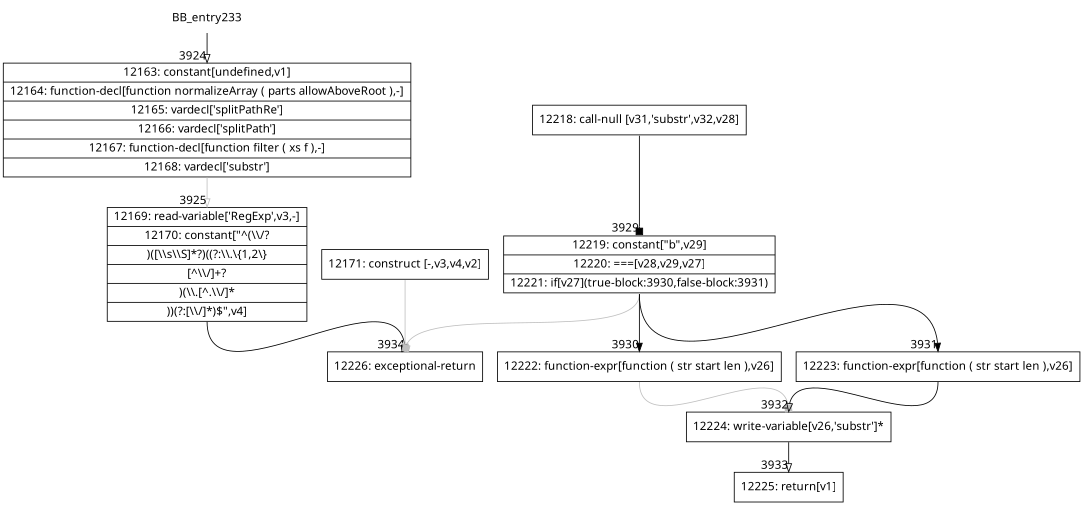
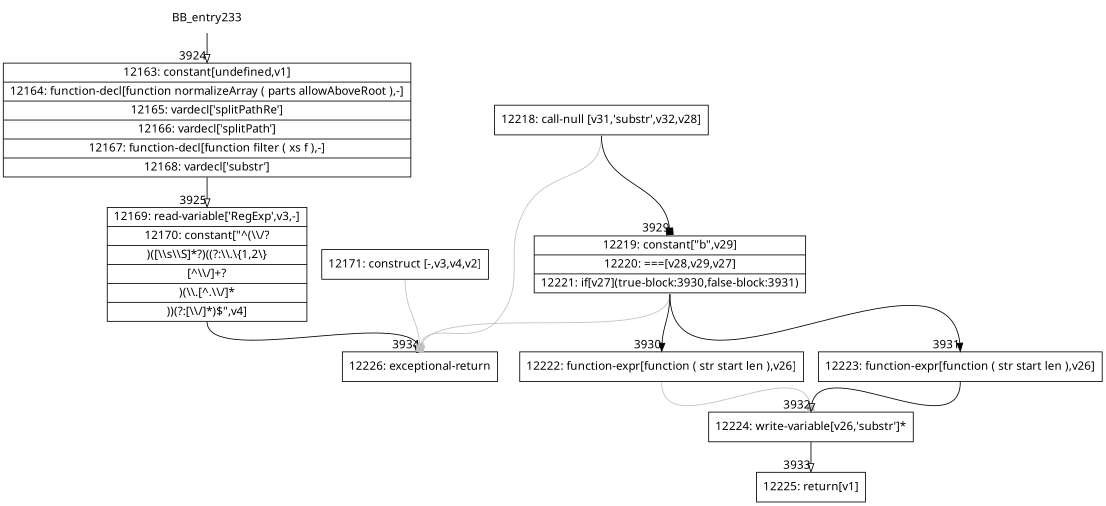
  digraph {
    fontname="Noto Sans"
    rankdir=TD
    node [fontname="Noto Sans" shape=record]
    edge [arrowhead=onormal fontname="Noto Sans" headport=n tailport=s]
    n1 [label=BB_entry233 shape=none]
    n2 [label="{12163: constant[undefined,v1]|12164: function-decl[function normalizeArray ( parts allowAboveRoot ),-]|12165: vardecl['splitPathRe']|12166: vardecl['splitPath']|12167: function-decl[function filter ( xs f ),-]|12168: vardecl['substr']}"]
    n3 [label="{12169: read-variable['RegExp',v3,-]|12170: constant[\"^(\\\\/?|)([\\\\s\\\\S]*?)((?:\\\\.\\\{1,2\\\}|[^\\\\/]+?|)(\\\\.[^.\\\\/]*|))(?:[\\\\/]*)$\",v4]}"]
    n4 [label="{12226: exceptional-return}"]
    n5 [label="{12171: construct [-,v3,v4,v2]}"]
    n6 [label="{12218: call-null [v31,'substr',v32,v28]}"]
    n7 [label="{12219: constant[\"b\",v29]|12220: ===[v28,v29,v27]|12221: if[v27](true-block:3930,false-block:3931)}"]
    n8 [label="{12222: function-expr[function ( str start len ),v26]}"]
    n9 [label="{12223: function-expr[function ( str start len ),v26]}"]
    n10 [label="{12224: write-variable[v26,'substr']*}"]
    n11 [label="{12225: return[v1]}"]
    n1 -> n2 [headlabel="    3924"]
-   n2 -> n3 [headlabel="      3925" color=gray]
+   n2 -> n3 [headlabel="      3925"]
    n3 -> n4 [arrowhead=box color=black headlabel="      3934"]
-   n5 -> n4 [color=gray]
+   n5 -> n4 [arrowhead=box color=gray]
+   n6 -> n4 [color=gray]
    n6 -> n7 [arrowhead=box headlabel="      3929"]
    n7 -> n4 [arrowhead=box color=gray]
    n7 -> n8 [arrowhead=normal headlabel="      3930"]
    n7 -> n9 [arrowhead=normal headlabel="      3931"]
    n8 -> n10 [arrowhead=box color=gray headlabel="      3932"]
    n9 -> n10
    n10 -> n11 [headlabel="      3933"]
  }
